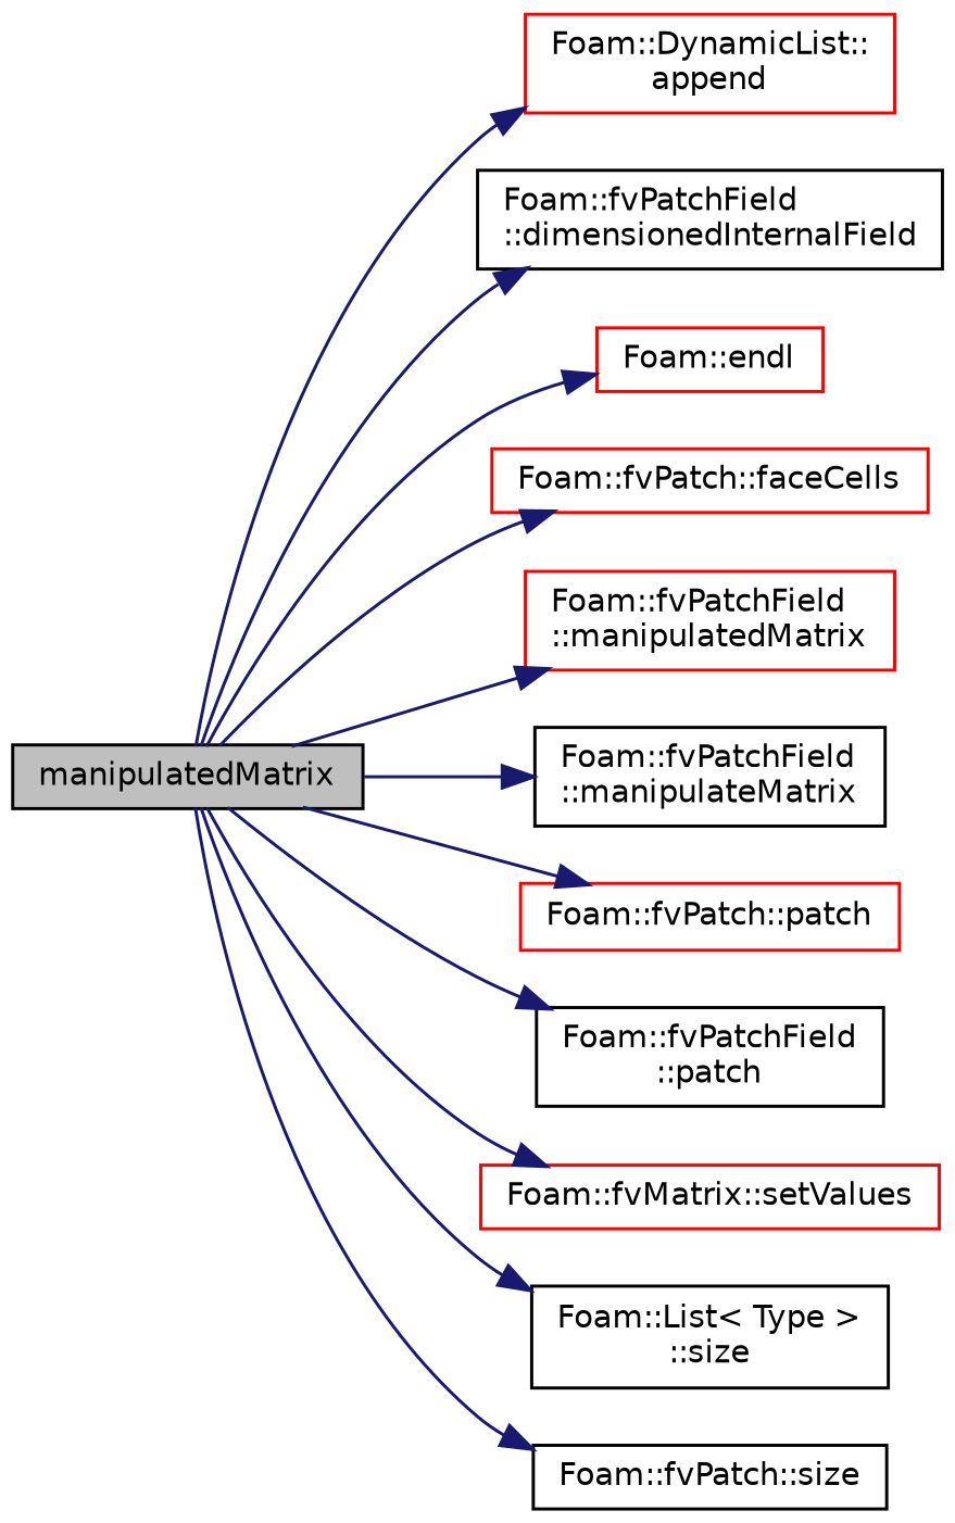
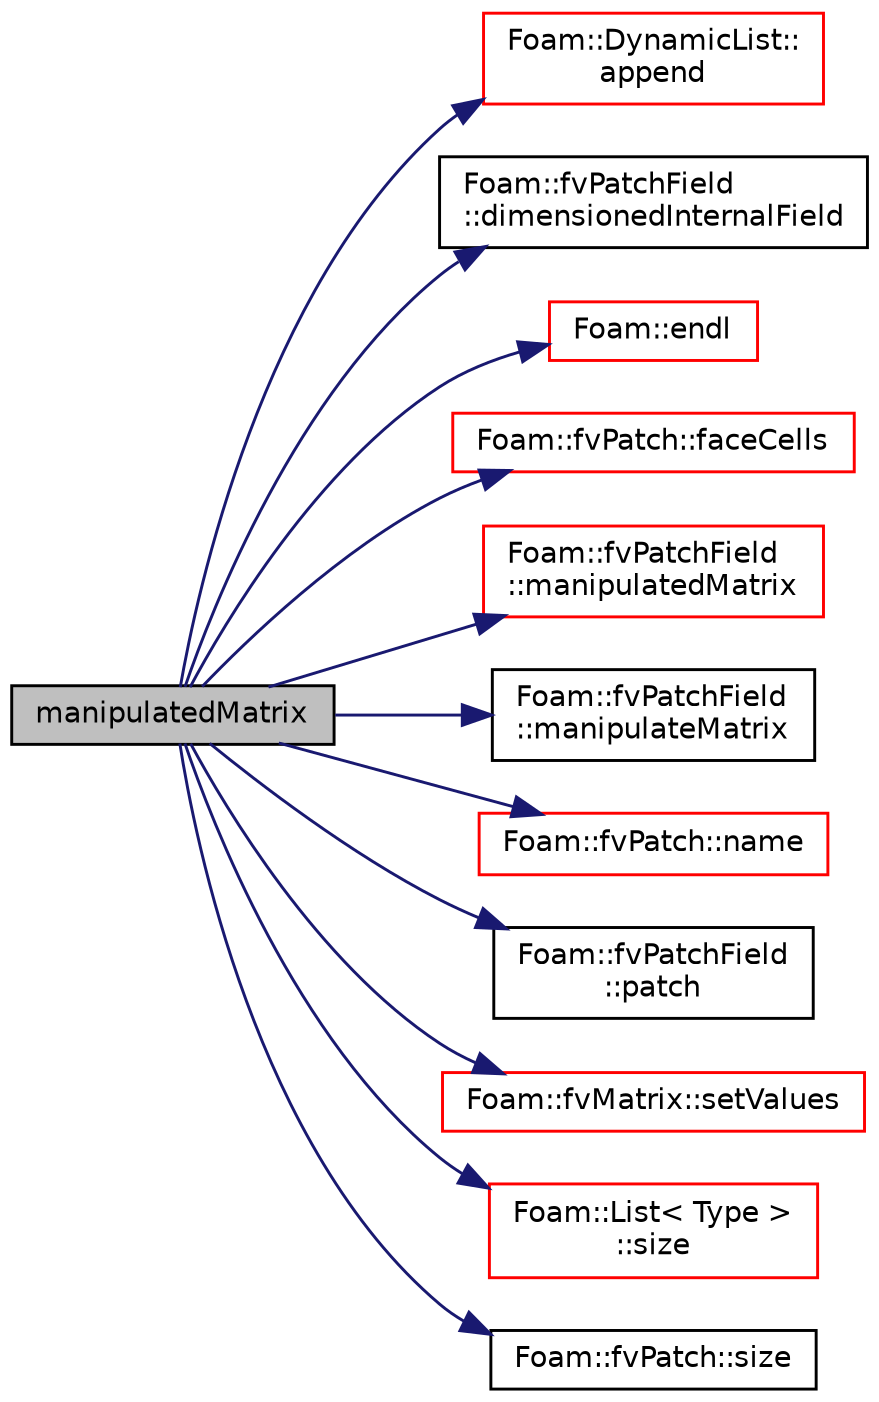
  digraph {
    rankdir=LR
    node [color=black fontname=Helvetica fontsize=10 shape=record]
    edge [color=midnightblue fontname=Helvetica fontsize=10 labelfontname=Helvetica labelfontsize=10 style=solid]
    n1 [fillcolor=grey75 fontcolor=black height=0.2 label=manipulatedMatrix style=filled width=0.4]
    n2 [color=red height=0.2 label="Foam::DynamicList::\lappend" width=0.4]
    n3 [height=0.2 label="Foam::fvPatchField\l::dimensionedInternalField" width=0.4]
    n4 [color=red height=0.2 label="Foam::endl" width=0.4]
    n5 [color=red height=0.2 label="Foam::fvPatch::faceCells" width=0.4]
    n6 [color=red height=0.2 label="Foam::fvPatchField\l::manipulatedMatrix" width=0.4]
    n7 [height=0.2 label="Foam::fvPatchField\l::manipulateMatrix" width=0.4]
-   n8 [color=red height=0.2 label="Foam::fvPatch::patch" width=0.4]
+   n8 [color=red height=0.2 label="Foam::fvPatch::name" width=0.4]
    n9 [height=0.2 label="Foam::fvPatchField\l::patch" width=0.4]
    n10 [color=red height=0.2 label="Foam::fvMatrix::setValues" width=0.4]
-   n11 [height=0.2 label="Foam::List\< Type \>\l::size" width=0.4]
+   n11 [color=red height=0.2 label="Foam::List\< Type \>\l::size" width=0.4]
    n12 [height=0.2 label="Foam::fvPatch::size" width=0.4]
    n1 -> n2
    n1 -> n3
    n1 -> n4
    n1 -> n5
    n1 -> n6
    n1 -> n7
    n1 -> n8
    n1 -> n9
    n1 -> n10
    n1 -> n11
    n1 -> n12
  }
